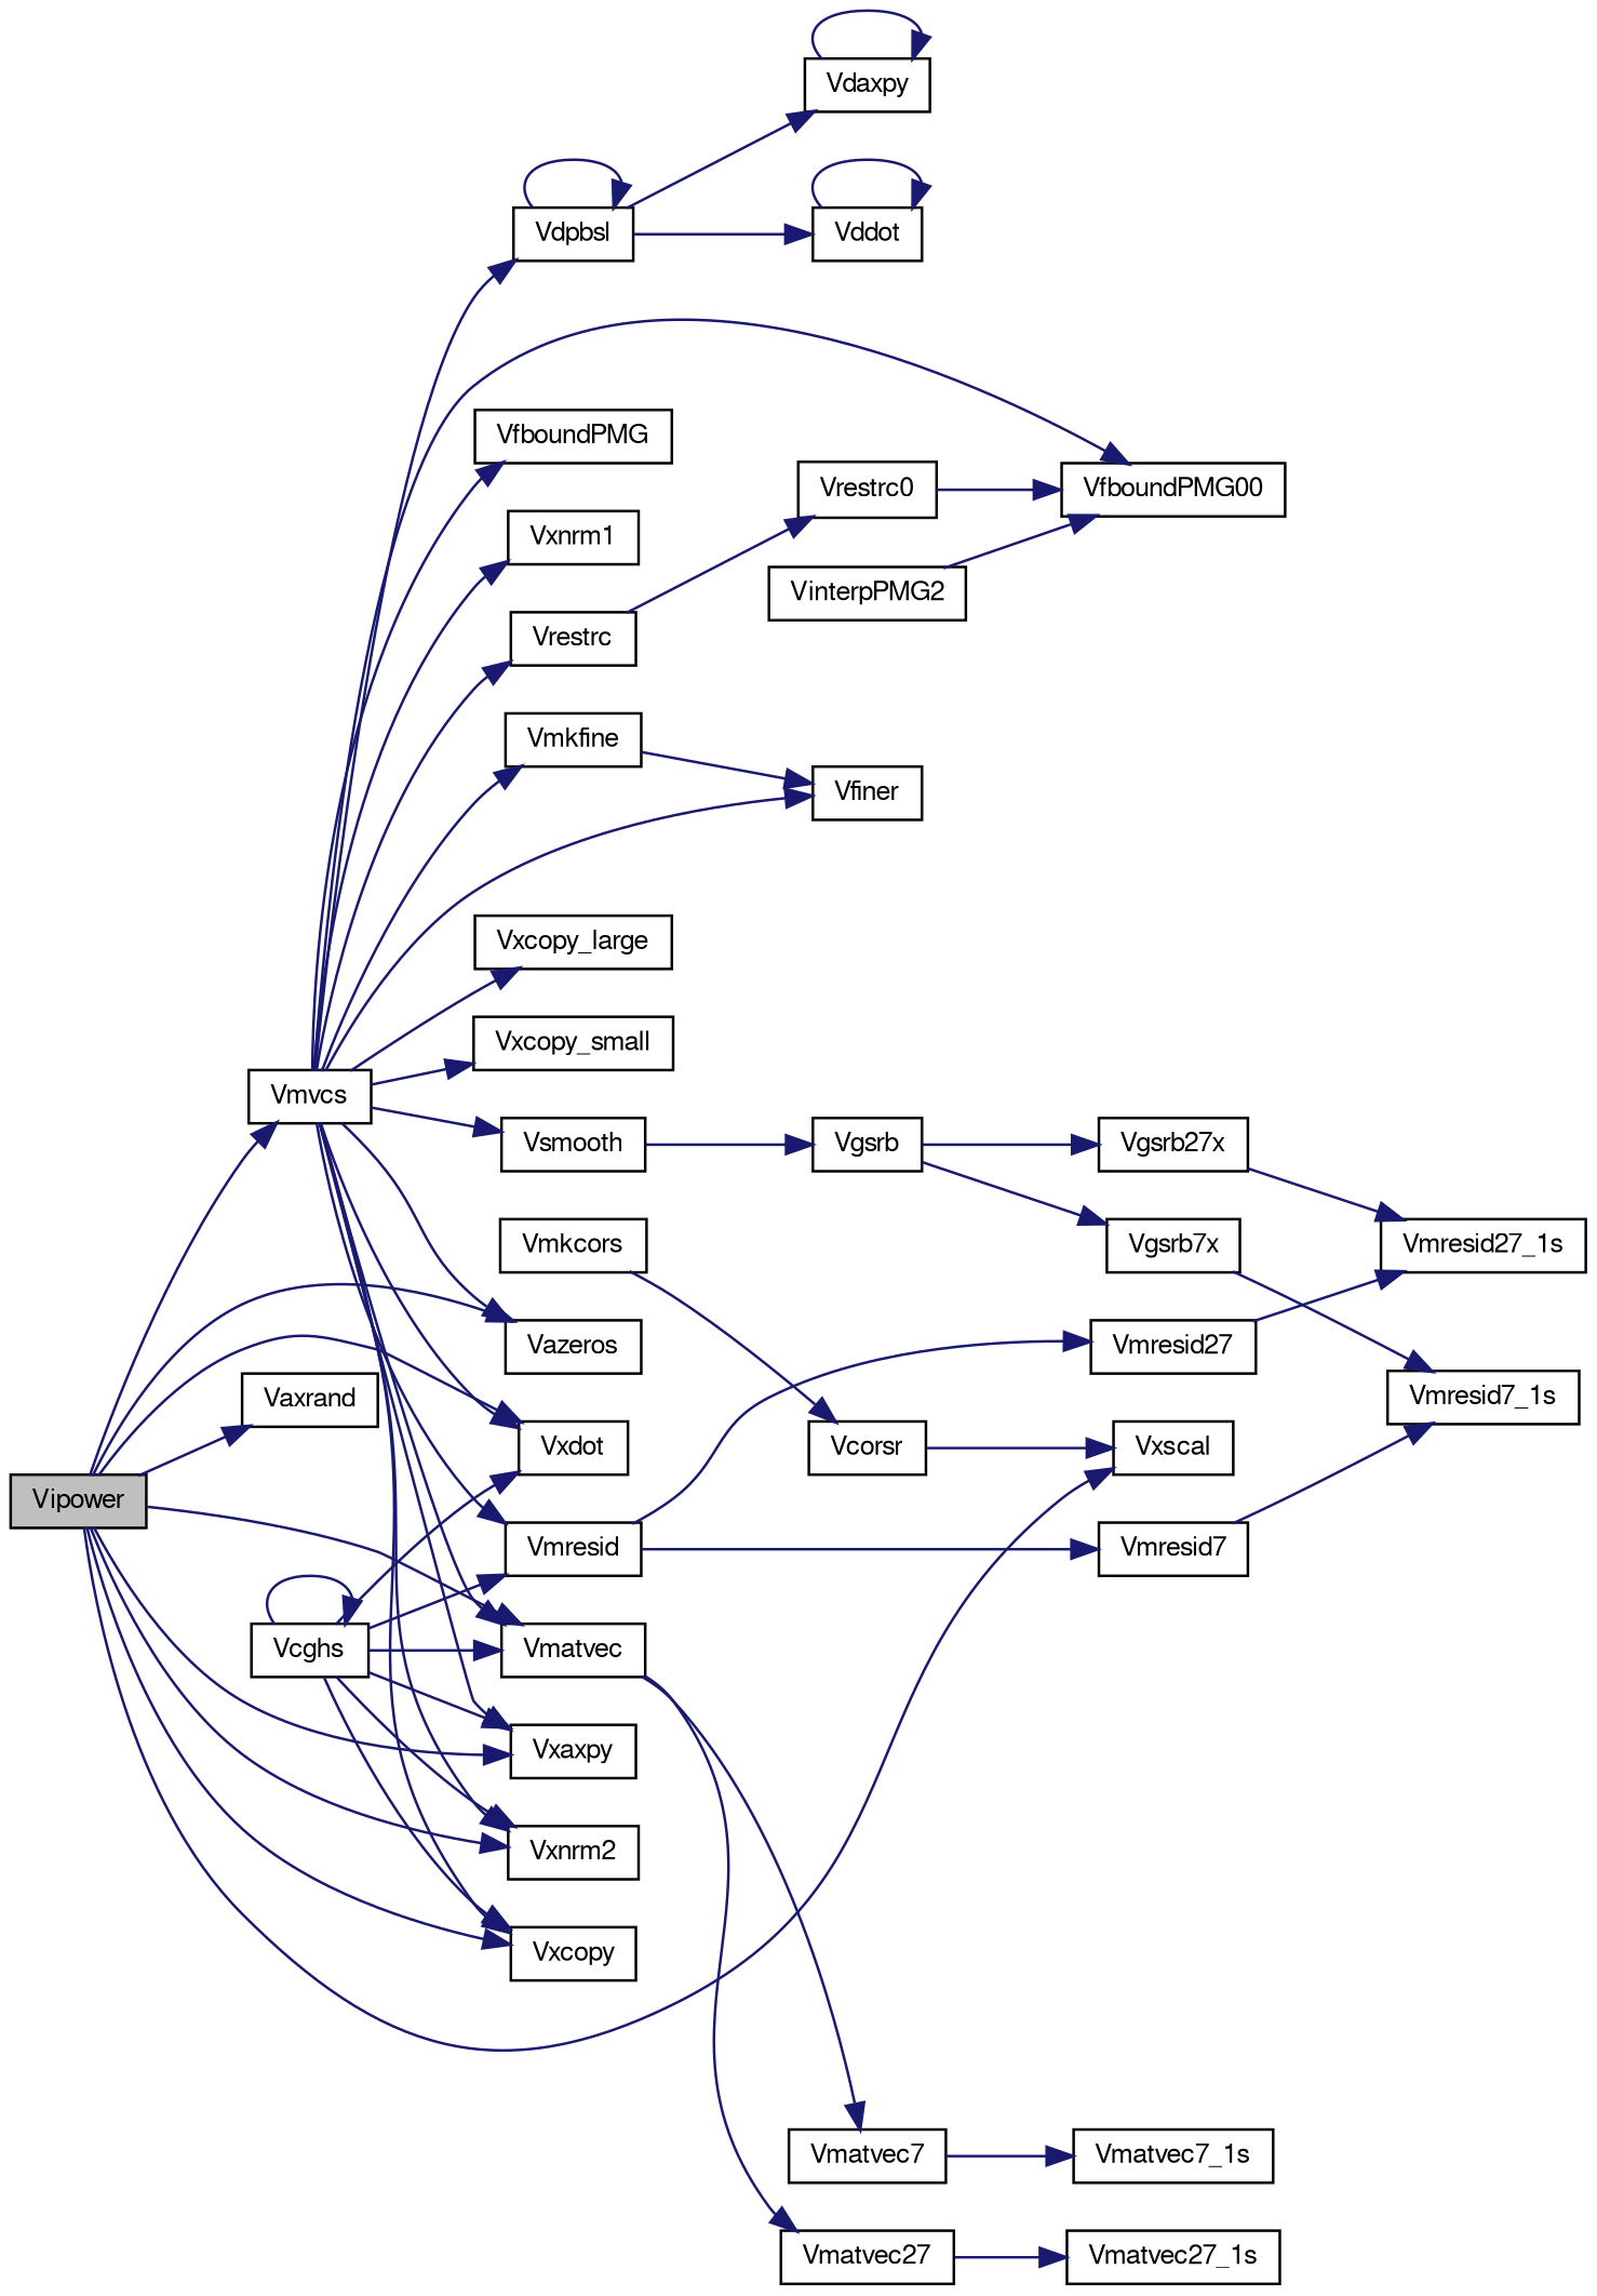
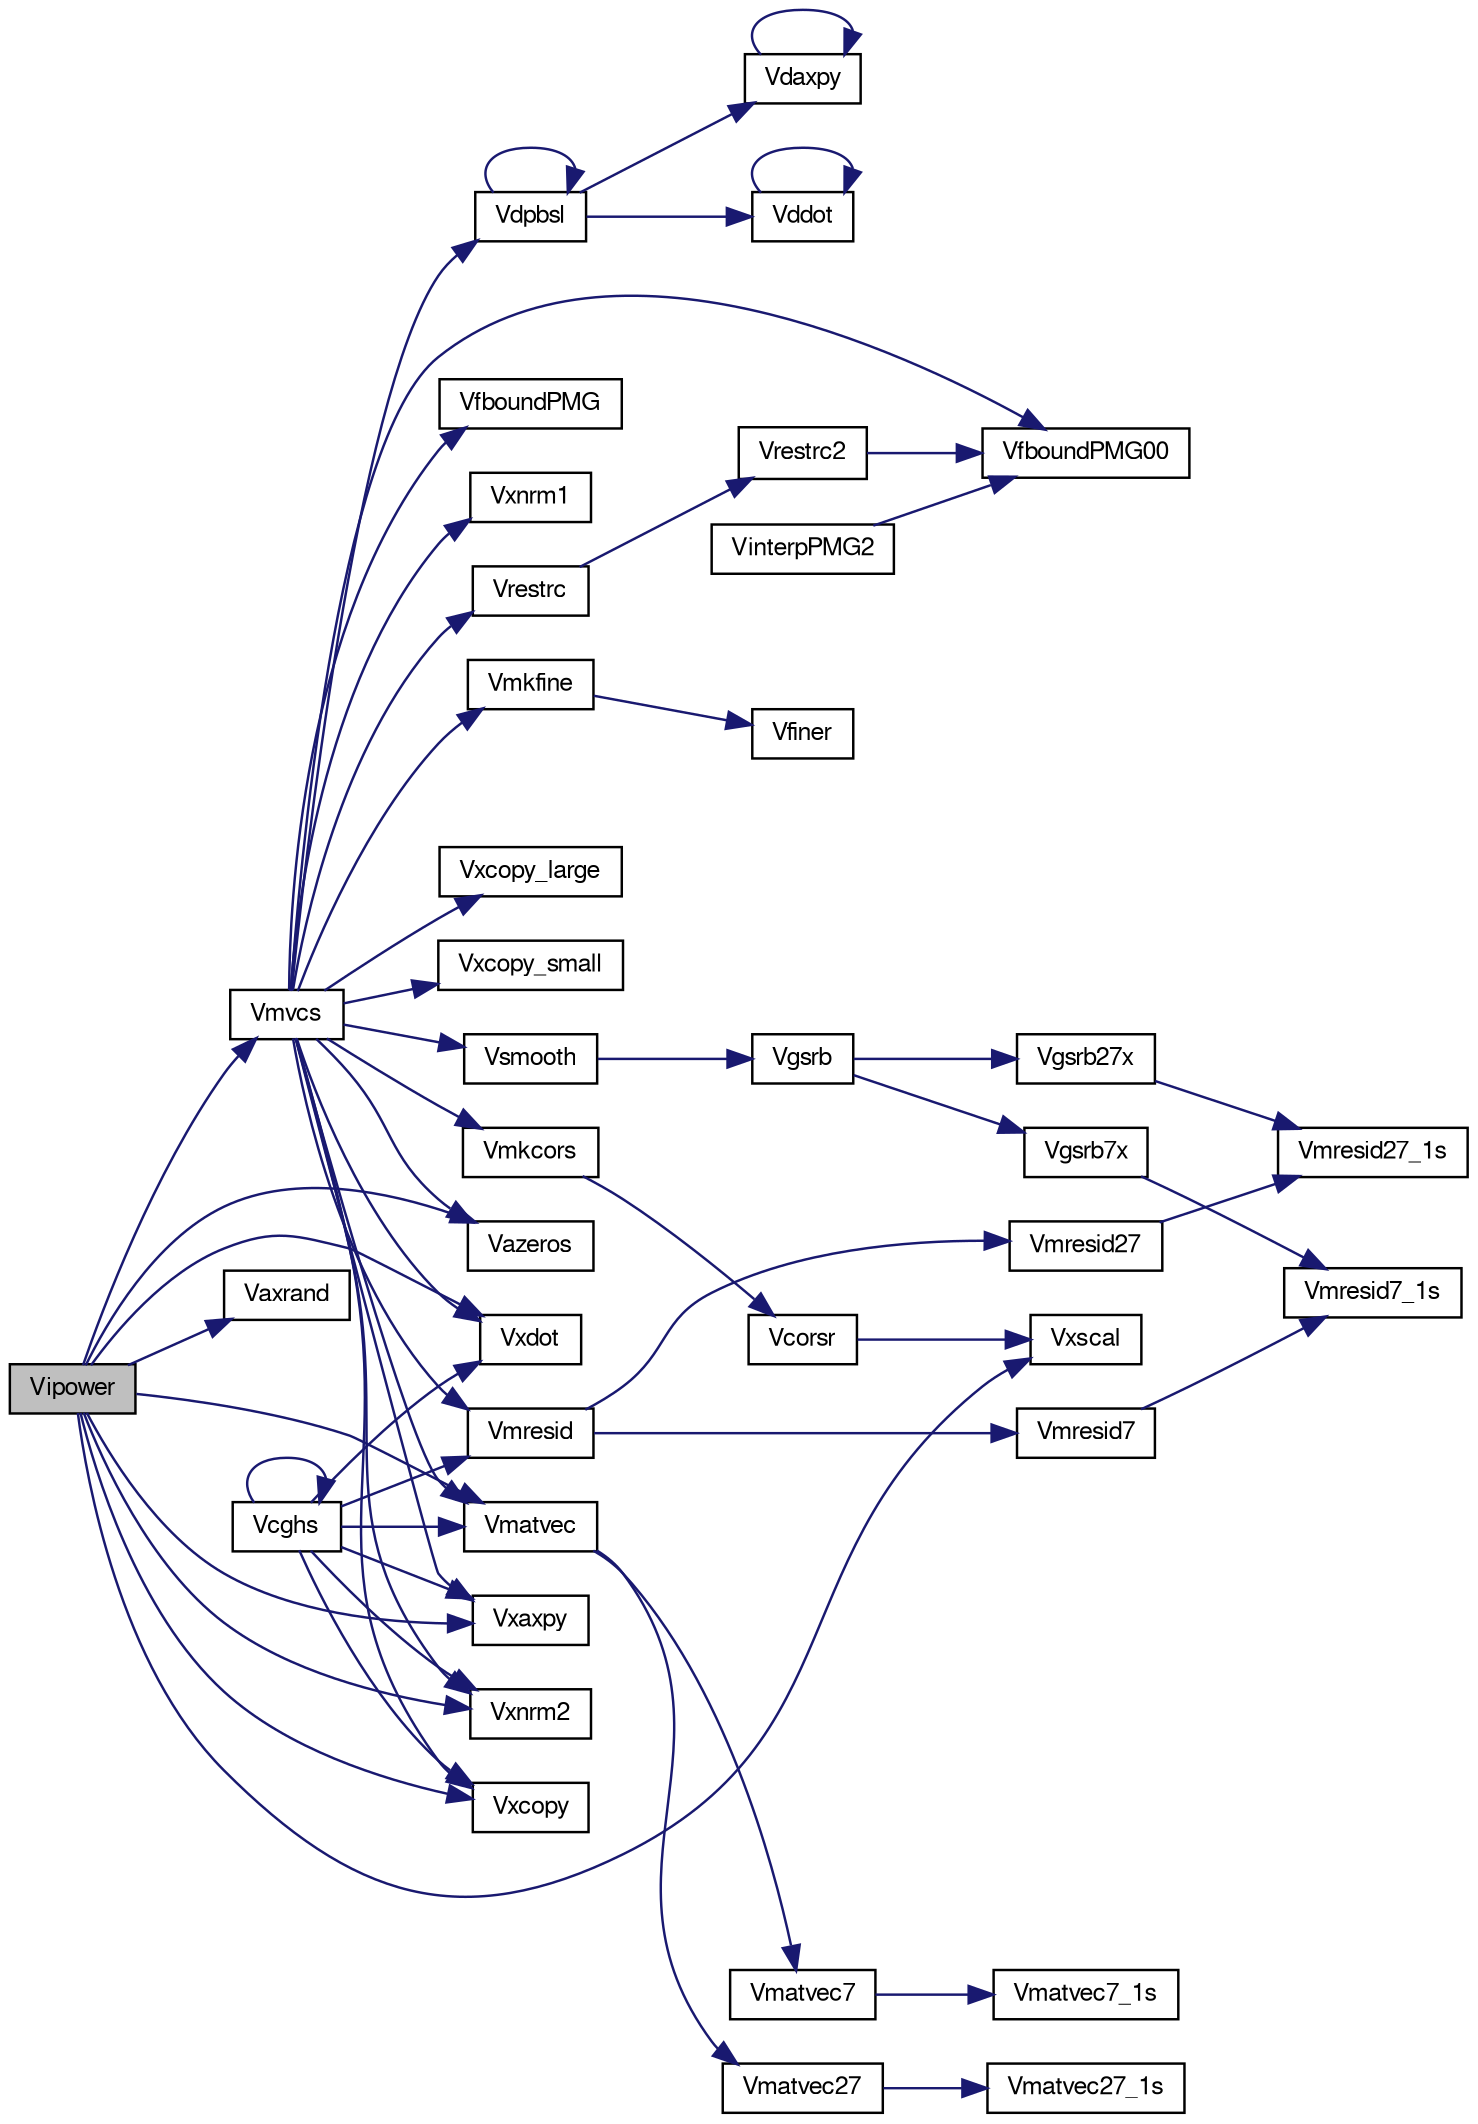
  digraph {
    rankdir=LR
    node [color=black fillcolor=white fontname=FreeSans fontsize=10 shape=record style=filled]
    edge [color=midnightblue fontname=FreeSans fontsize=10 labelfontname=FreeSans labelfontsize=10 style=solid]
    n1 [fillcolor=grey75 fontcolor=black height=0.2 label=Vipower width=0.4]
    n2 [height=0.2 label=Vaxrand width=0.4]
    n3 [height=0.2 label=Vazeros width=0.4]
    n4 [height=0.2 label=Vmatvec width=0.4]
    n5 [height=0.2 label=Vmvcs width=0.4]
    n6 [height=0.2 label=Vxaxpy width=0.4]
    n7 [height=0.2 label=Vxcopy width=0.4]
    n8 [height=0.2 label=Vxdot width=0.4]
    n9 [height=0.2 label=Vxnrm2 width=0.4]
    n10 [height=0.2 label=Vxscal width=0.4]
    n11 [height=0.2 label=Vmatvec27 width=0.4]
    n12 [height=0.2 label=Vmatvec7 width=0.4]
    n13 [height=0.2 label=Vdpbsl width=0.4]
    n14 [height=0.2 label=VfboundPMG00 width=0.4]
    n15 [height=0.2 label=VfboundPMG width=0.4]
    n16 [height=0.2 label=Vmkcors width=0.4]
    n17 [height=0.2 label=Vmkfine width=0.4]
    n18 [height=0.2 label=Vmresid width=0.4]
    n19 [height=0.2 label=Vrestrc width=0.4]
    n20 [height=0.2 label=Vsmooth width=0.4]
    n21 [height=0.2 label=Vxcopy_large width=0.4]
    n22 [height=0.2 label=Vxcopy_small width=0.4]
    n23 [height=0.2 label=Vxnrm1 width=0.4]
    n24 [height=0.2 label=Vmatvec27_1s width=0.4]
    n25 [height=0.2 label=Vmatvec7_1s width=0.4]
    n26 [height=0.2 label=Vdaxpy width=0.4]
    n27 [height=0.2 label=Vddot width=0.4]
    n28 [height=0.2 label=Vcorsr width=0.4]
    n29 [height=0.2 label=Vfiner width=0.4]
    n30 [height=0.2 label=Vmresid27 width=0.4]
    n31 [height=0.2 label=Vmresid7 width=0.4]
-   n32 [height=0.2 label=Vrestrc0 width=0.4]
+   n32 [height=0.2 label=Vrestrc2 width=0.4]
    n33 [height=0.2 label=Vgsrb width=0.4]
    n34 [height=0.2 label=VinterpPMG2 width=0.4]
    n35 [height=0.2 label=Vmresid27_1s width=0.4]
    n36 [height=0.2 label=Vmresid7_1s width=0.4]
    n37 [height=0.2 label=Vcghs width=0.4]
    n38 [height=0.2 label=Vgsrb27x width=0.4]
    n39 [height=0.2 label=Vgsrb7x width=0.4]
    n1 -> n2
    n1 -> n3
    n1 -> n4
    n1 -> n5
    n1 -> n6
    n1 -> n7
    n1 -> n8
    n1 -> n9
    n1 -> n10
    n4 -> n11
    n4 -> n12
    n5 -> n3
    n5 -> n4
    n5 -> n6
    n5 -> n7
    n5 -> n8
    n5 -> n9
    n5 -> n13
    n5 -> n14
    n5 -> n15
-   n5 -> n29
+   n5 -> n16
    n5 -> n17
    n5 -> n18
    n5 -> n19
    n5 -> n20
    n5 -> n21
    n5 -> n22
    n5 -> n23
    n11 -> n24
    n12 -> n25
    n13 -> n13
    n13 -> n26
    n13 -> n27
    n16 -> n28
    n17 -> n29
    n18 -> n30
    n18 -> n31
    n19 -> n32
    n20 -> n33
    n26 -> n26
    n27 -> n27
    n28 -> n10
    n30 -> n35
    n31 -> n36
    n32 -> n14
    n33 -> n38
    n33 -> n39
    n34 -> n14
    n37 -> n4
    n37 -> n6
    n37 -> n7
    n37 -> n8
    n37 -> n9
    n37 -> n18
    n37 -> n37
    n38 -> n35
    n39 -> n36
  }
